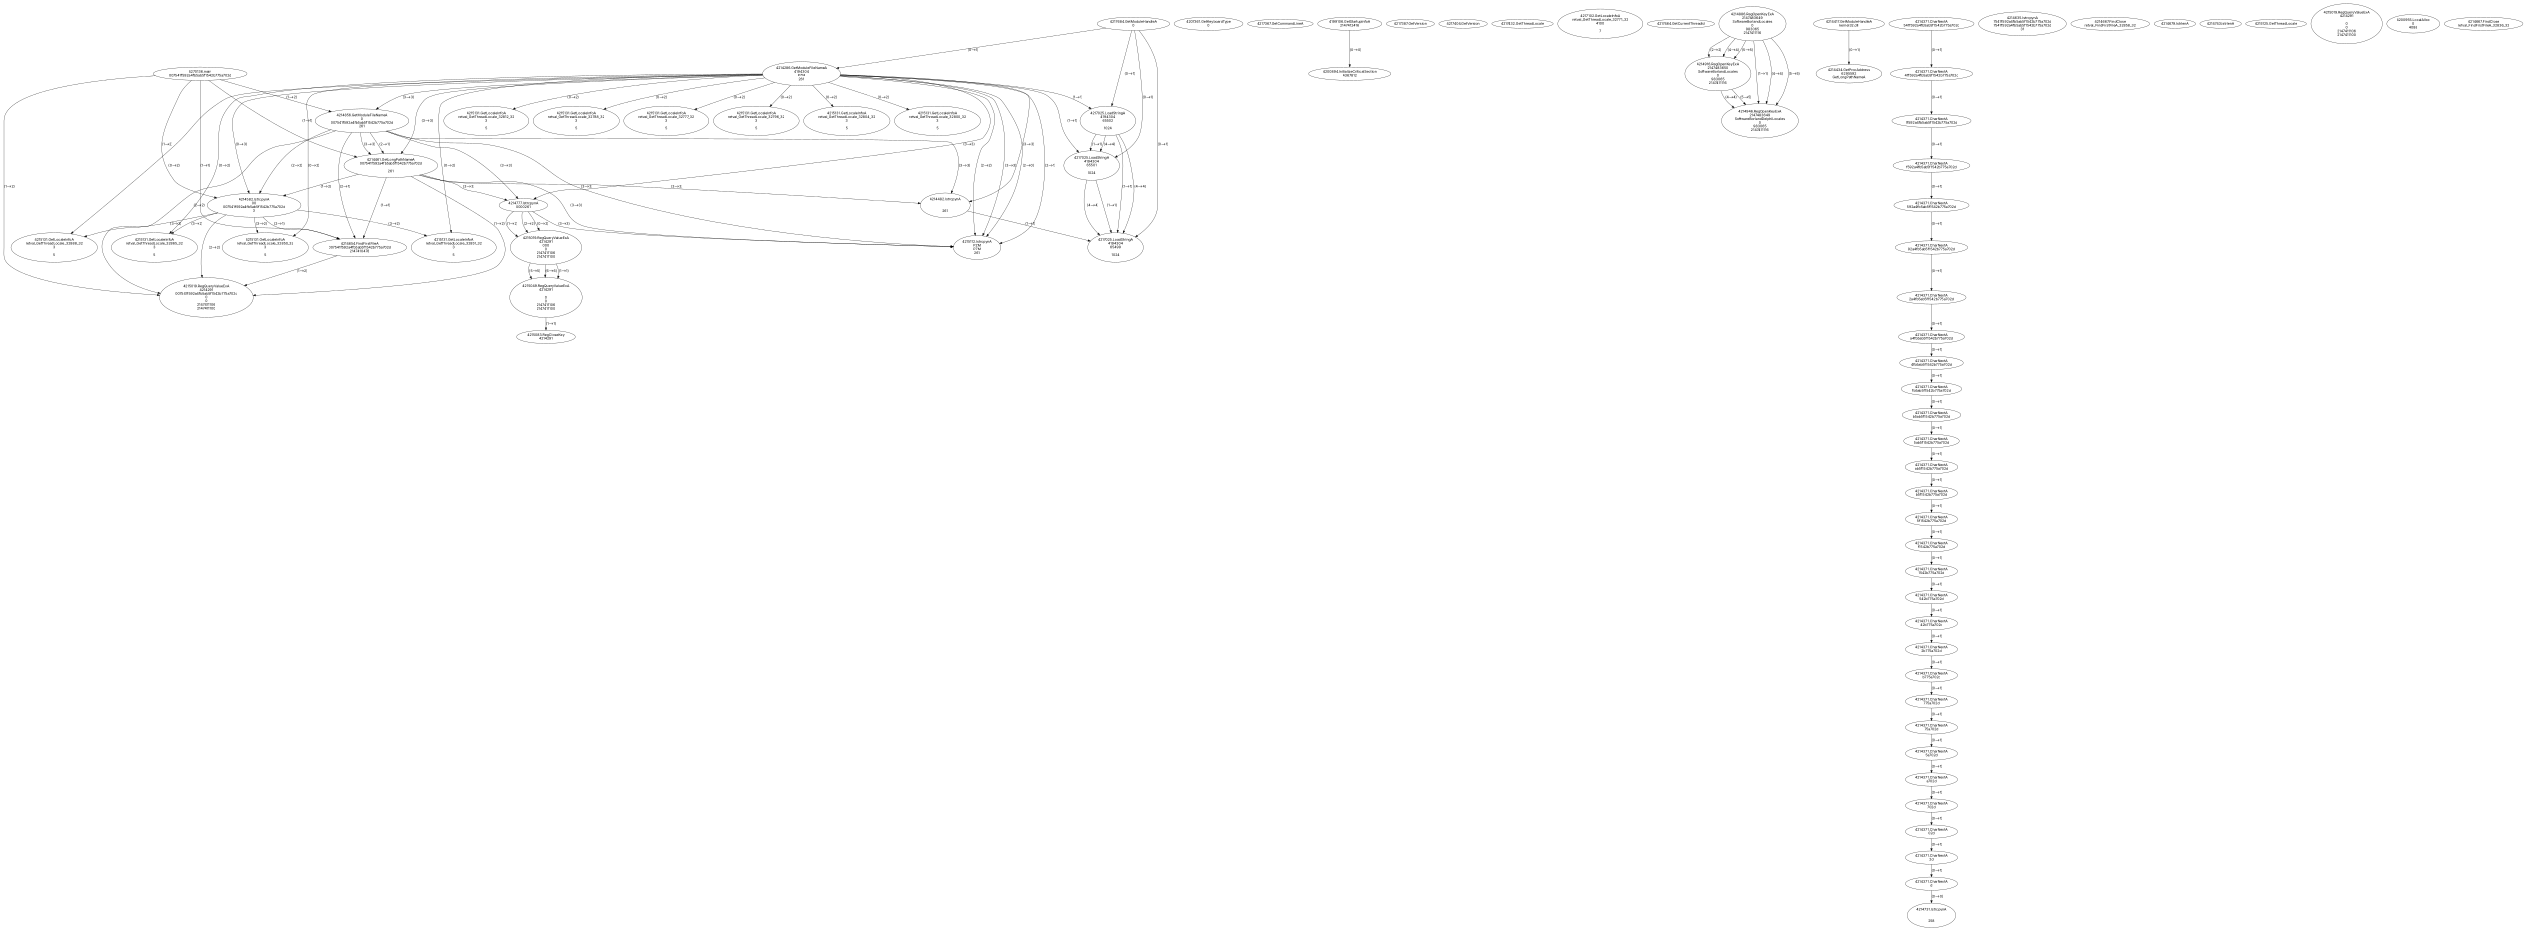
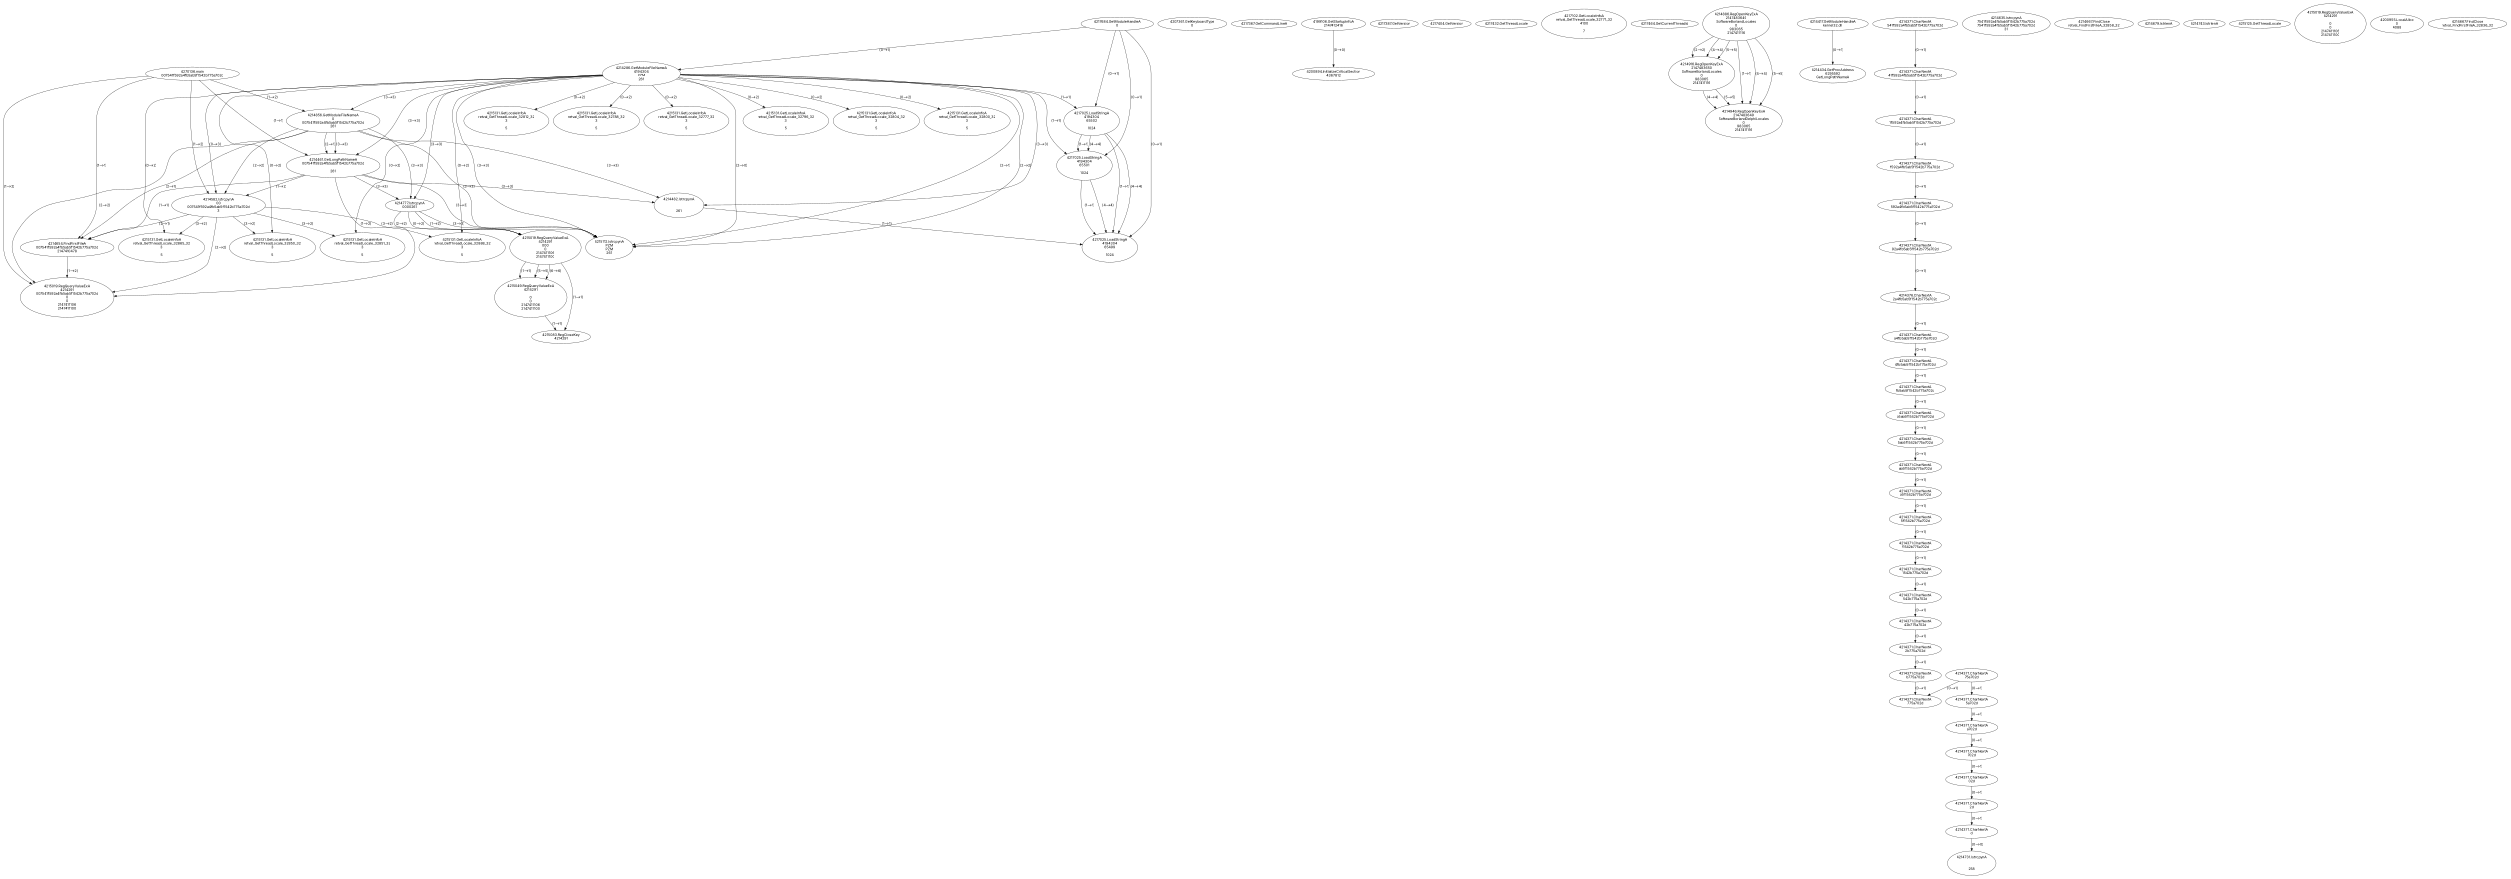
  digraph {
    fontname=Inter
    node [fontname=Inter]
    edge [fontname=Inter]
    n1 [label="4270136.main\n007541f592a4fb5ab5f1542b775a702d"]
    n2 [label="4214856.GetModuleFileNameA\n0\n007541f592a4fb5ab5f1542b775a702d\n261"]
    n3 [label="4214461.GetLongPathNameA\n007541f592a4fb5ab5f1542b775a702d\n\n261"]
    n4 [label="4214582.lstrcpynA\n00\n007541f592a4fb5ab5f1542b775a702d\n3"]
    n5 [label="4214654.FindFirstFileA\n007541f592a4fb5ab5f1542b775a702d\n2147410478"]
    n6 [label="4215019.RegQueryValueExA\n4214291\n007541f592a4fb5ab5f1542b775a702d\n0\n0\n2147411106\n2147411100"]
    n7 [label="4214777.lstrcpynA\n0000261"]
    n8 [label="4215112.lstrcpynA\nPZM\nPZM\n261"]
    n9 [label="4214482.lstrcpynA\n\n\n261"]
    n10 [label="4215131.GetLocaleInfoA\nretval_GetThreadLocale_32888_32\n3\n\n5"]
    n11 [label="4215131.GetLocaleInfoA\nretval_GetThreadLocale_32865_32\n3\n\n5"]
    n12 [label="4215131.GetLocaleInfoA\nretval_GetThreadLocale_32850_32\n3\n\n5"]
    n13 [label="4215131.GetLocaleInfoA\nretval_GetThreadLocale_32851_32\n3\n\n5"]
    n14 [label="4217684.GetModuleHandleA\n0"]
    n15 [label="4214286.GetModuleFileNameA\n4194304\nPZM\n261"]
    n16 [label="4217025.LoadStringA\n4194304\n65502\n\n1024"]
    n17 [label="4217025.LoadStringA\n4194304\n65501\n\n1024"]
    n18 [label="4217025.LoadStringA\n4194304\n65499\n\n1024"]
    n19 [label="4215131.GetLocaleInfoA\nretval_GetThreadLocale_32812_32\n3\n\n5"]
    n20 [label="4215131.GetLocaleInfoA\nretval_GetThreadLocale_32788_32\n3\n\n5"]
    n21 [label="4215131.GetLocaleInfoA\nretval_GetThreadLocale_32777_32\n3\n\n5"]
    n22 [label="4215131.GetLocaleInfoA\nretval_GetThreadLocale_32796_32\n3\n\n5"]
    n23 [label="4215131.GetLocaleInfoA\nretval_GetThreadLocale_32804_32\n3\n\n5"]
    n24 [label="4215131.GetLocaleInfoA\nretval_GetThreadLocale_32800_32\n3\n\n5"]
    n25 [label="4207361.GetKeyboardType\n0"]
    n26 [label="4217367.GetCommandLineA\n"]
    n27 [label="4199106.GetStartupInfoA\n2147412416"]
    n28 [label="4200894.InitializeCriticalSection\n4367812"]
    n29 [label="4217387.GetVersion\n"]
    n30 [label="4217404.GetVersion\n"]
    n31 [label="4217432.GetThreadLocale\n"]
    n32 [label="4217102.GetLocaleInfoA\nretval_GetThreadLocale_32771_32\n4100\n\n7"]
    n33 [label="4217464.GetCurrentThreadId\n"]
    n34 [label="4215019.RegQueryValueExA\n4214291\n000\n0\n2147411106\n2147411100"]
    n35 [label="4214886.RegOpenKeyExA\n2147483649\nSoftware\Borland\Locales\n0\n983065\n2147411116"]
    n36 [label="4214916.RegOpenKeyExA\n2147483650\nSoftware\Borland\Locales\n0\n983065\n2147411116"]
    n37 [label="4214946.RegOpenKeyExA\n2147483649\nSoftware\Borland\Delphi\Locales\n0\n983065\n2147411116"]
    n38 [label="4214417.GetModuleHandleA\nkernel32.dll"]
    n39 [label="4214434.GetProcAddress\n6295592\nGetLongPathNameA"]
    n40 [label="4214371.CharNextA\n541f592a4fb5ab5f1542b775a702d"]
    n41 [label="4214371.CharNextA\n41f592a4fb5ab5f1542b775a702d"]
    n42 [label="4214371.CharNextA\n1f592a4fb5ab5f1542b775a702d"]
    n43 [label="4214371.CharNextA\nf592a4fb5ab5f1542b775a702d"]
    n44 [label="4214371.CharNextA\n592a4fb5ab5f1542b775a702d"]
    n45 [label="4214371.CharNextA\n92a4fb5ab5f1542b775a702d"]
-   n46 [label="4214371.CharNextA\n2a4fb5ab5f1542b775a702d"]
+   n46 [label="4214376.CharNextA\n2a4fb5ab5f1542b775a702d"]
    n47 [label="4214371.CharNextA\na4fb5ab5f1542b775a702d"]
    n48 [label="4214371.CharNextA\n4fb5ab5f1542b775a702d"]
    n49 [label="4214371.CharNextA\nfb5ab5f1542b775a702d"]
    n50 [label="4214371.CharNextA\nb5ab5f1542b775a702d"]
    n51 [label="4214371.CharNextA\n5ab5f1542b775a702d"]
    n52 [label="4214371.CharNextA\nab5f1542b775a702d"]
    n53 [label="4214371.CharNextA\nb5f1542b775a702d"]
    n54 [label="4214371.CharNextA\n5f1542b775a702d"]
    n55 [label="4214371.CharNextA\nf1542b775a702d"]
    n56 [label="4214371.CharNextA\n1542b775a702d"]
    n57 [label="4214371.CharNextA\n542b775a702d"]
    n58 [label="4214371.CharNextA\n42b775a702d"]
    n59 [label="4214371.CharNextA\n2b775a702d"]
    n60 [label="4214371.CharNextA\nb775a702d"]
    n61 [label="4214371.CharNextA\n775a702d"]
    n62 [label="4214371.CharNextA\n75a702d"]
    n63 [label="4214371.CharNextA\n5a702d"]
    n64 [label="4214371.CharNextA\na702d"]
    n65 [label="4214371.CharNextA\n702d"]
    n66 [label="4214371.CharNextA\n02d"]
    n67 [label="4214371.CharNextA\n2d"]
    n68 [label="4214371.CharNextA\nd"]
    n69 [label="4214731.lstrcpynA\n\n\n258"]
    n70 [label="4214635.lstrcpynA\n7541f592a4fb5ab5f1542b775a702d\n7541f592a4fb5ab5f1542b775a702d\n31"]
    n71 [label="4214667.FindClose\nretval_FindFirstFileA_32858_32"]
    n72 [label="4214679.lstrlenA\n"]
    n73 [label="4214743.lstrlenA\n"]
    n74 [label="4215049.RegQueryValueExA\n4214291\n\n0\n0\n2147411106\n2147411100"]
    n75 [label="4215083.RegCloseKey\n4214291"]
    n76 [label="4215125.GetThreadLocale\n"]
    n77 [label="4215019.RegQueryValueExA\n4214291\n\n0\n0\n2147411106\n2147411100"]
    n78 [label="4200955.LocalAlloc\n0\n4088"]
    n79 [label="4214667.FindClose\nretval_FindFirstFileA_32836_32"]
    n1 -> n2 [label="(1-->2)"]
    n1 -> n3 [label="(1-->1)"]
    n1 -> n4 [label="(1-->2)"]
    n1 -> n5 [label="(1-->1)"]
    n1 -> n6 [label="(1-->2)"]
    n2 -> n3 [label="(2-->1)"]
    n2 -> n3 [label="(3-->3)"]
    n2 -> n4 [label="(2-->2)"]
    n2 -> n5 [label="(2-->1)"]
    n2 -> n6 [label="(2-->2)"]
    n2 -> n7 [label="(3-->3)"]
    n2 -> n8 [label="(3-->3)"]
    n2 -> n9 [label="(3-->3)"]
    n3 -> n4 [label="(1-->2)"]
    n3 -> n5 [label="(1-->1)"]
    n3 -> n6 [label="(1-->2)"]
    n3 -> n7 [label="(3-->3)"]
    n3 -> n8 [label="(3-->3)"]
    n3 -> n9 [label="(3-->3)"]
    n4 -> n5 [label="(2-->1)"]
    n4 -> n6 [label="(2-->2)"]
    n4 -> n10 [label="(3-->2)"]
    n4 -> n11 [label="(3-->2)"]
    n4 -> n12 [label="(3-->2)"]
    n4 -> n13 [label="(3-->2)"]
    n5 -> n6 [label="(1-->2)"]
    n7 -> n8 [label="(3-->3)"]
    n7 -> n34 [label="(1-->2)"]
    n7 -> n34 [label="(2-->2)"]
    n7 -> n34 [label="(0-->2)"]
    n9 -> n18 [label="(1-->1)"]
    n14 -> n15 [label="(0-->1)"]
    n14 -> n16 [label="(0-->1)"]
    n14 -> n17 [label="(0-->1)"]
    n14 -> n18 [label="(0-->1)"]
    n15 -> n2 [label="(3-->3)"]
    n15 -> n3 [label="(3-->3)"]
    n15 -> n4 [label="(0-->3)"]
    n15 -> n7 [label="(3-->3)"]
    n15 -> n8 [label="(2-->1)"]
    n15 -> n8 [label="(2-->2)"]
    n15 -> n8 [label="(3-->3)"]
    n15 -> n8 [label="(2-->0)"]
    n15 -> n9 [label="(3-->3)"]
    n15 -> n10 [label="(0-->2)"]
    n15 -> n11 [label="(0-->2)"]
    n15 -> n12 [label="(0-->2)"]
    n15 -> n13 [label="(0-->2)"]
    n15 -> n16 [label="(1-->1)"]
    n15 -> n17 [label="(1-->1)"]
    n15 -> n19 [label="(0-->2)"]
    n15 -> n20 [label="(0-->2)"]
    n15 -> n21 [label="(0-->2)"]
    n15 -> n22 [label="(0-->2)"]
    n15 -> n23 [label="(0-->2)"]
    n15 -> n24 [label="(0-->2)"]
    n16 -> n17 [label="(1-->1)"]
    n16 -> n17 [label="(4-->4)"]
    n16 -> n18 [label="(1-->1)"]
    n16 -> n18 [label="(4-->4)"]
    n17 -> n18 [label="(1-->1)"]
    n17 -> n18 [label="(4-->4)"]
    n27 -> n28 [label="(0-->0)"]
    n34 -> n74 [label="(1-->1)"]
    n34 -> n74 [label="(5-->5)"]
    n34 -> n74 [label="(6-->6)"]
+   n34 -> n75 [label="(1-->1)"]
    n35 -> n36 [label="(2-->2)"]
    n35 -> n36 [label="(4-->4)"]
    n35 -> n36 [label="(5-->5)"]
    n35 -> n37 [label="(1-->1)"]
    n35 -> n37 [label="(4-->4)"]
    n35 -> n37 [label="(5-->5)"]
    n36 -> n37 [label="(4-->4)"]
    n36 -> n37 [label="(5-->5)"]
    n38 -> n39 [label="(0-->1)"]
    n40 -> n41 [label="(0-->1)"]
    n41 -> n42 [label="(0-->1)"]
    n42 -> n43 [label="(0-->1)"]
    n43 -> n44 [label="(0-->1)"]
    n44 -> n45 [label="(0-->1)"]
    n45 -> n46 [label="(0-->1)"]
    n46 -> n47 [label="(0-->1)"]
    n47 -> n48 [label="(0-->1)"]
    n48 -> n49 [label="(0-->1)"]
    n49 -> n50 [label="(0-->1)"]
    n50 -> n51 [label="(0-->1)"]
    n51 -> n52 [label="(0-->1)"]
    n52 -> n53 [label="(0-->1)"]
    n53 -> n54 [label="(0-->1)"]
    n54 -> n55 [label="(0-->1)"]
    n55 -> n56 [label="(0-->1)"]
    n56 -> n57 [label="(0-->1)"]
    n57 -> n58 [label="(0-->1)"]
    n58 -> n59 [label="(0-->1)"]
    n59 -> n60 [label="(0-->1)"]
    n60 -> n61 [label="(0-->1)"]
-   n61 -> n62 [label="(0-->1)"]
+   n62 -> n61 [label="(0-->1)"]
    n62 -> n63 [label="(0-->1)"]
    n63 -> n64 [label="(0-->1)"]
    n64 -> n65 [label="(0-->1)"]
    n65 -> n66 [label="(0-->1)"]
    n66 -> n67 [label="(0-->1)"]
    n67 -> n68 [label="(0-->1)"]
    n68 -> n69 [label="(0-->0)"]
    n74 -> n75 [label="(1-->1)"]
  }
